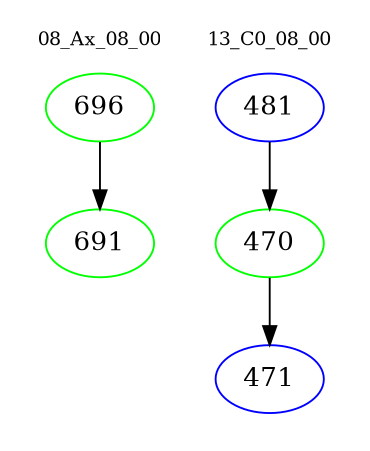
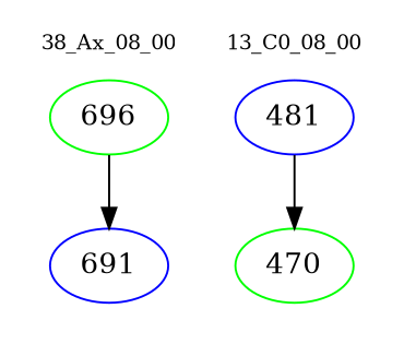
  digraph {
    node [color=green]
    edge [color=black]
    n1 [label=696]
-   n2 [label=691]
+   n2 [color=blue label=691]
    n3 [color=blue label=481]
    n4 [label=470]
-   n5 [color=blue label=471]
    subgraph cluster_1 {
      color=white
      fontsize=10
-     label="08_Ax_08_00"
+     label="38_Ax_08_00"
      n1
      n2
    }
    subgraph cluster_2 {
      color=white
      fontsize=10
      label="13_C0_08_00"
      n3
      n4
-     n5
    }
    n1 -> n2
    n3 -> n4
-   n4 -> n5
  }
